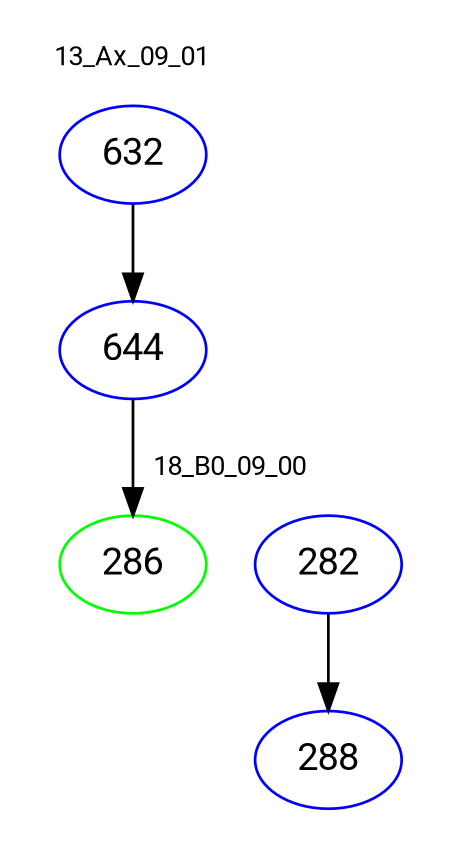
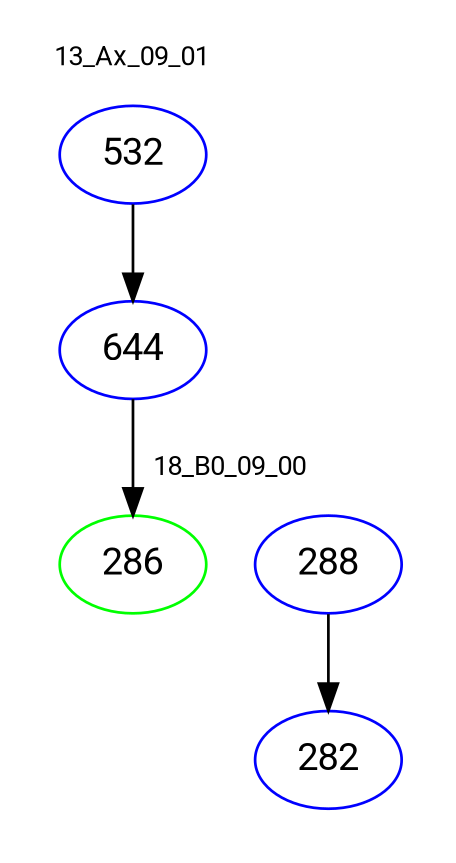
  digraph {
    fontname=Roboto
    node [color=blue fontname=Roboto]
    edge [color=black fontname=Roboto]
-   n1 [label=632]
+   n1 [label=532]
    n2 [label=644]
    n3 [label=288]
    n4 [label=282]
    n5 [color=green label=286]
    subgraph cluster_1 {
      color=white
      fontsize=10
      label="13_Ax_09_01"
      n1
      n2
    }
    subgraph cluster_2 {
      color=white
      fontsize=10
      label="18_B0_09_00"
      n3
      n4
      n5
    }
    n1 -> n2
    n2 -> n5
-   n4 -> n3
+   n3 -> n4
  }
